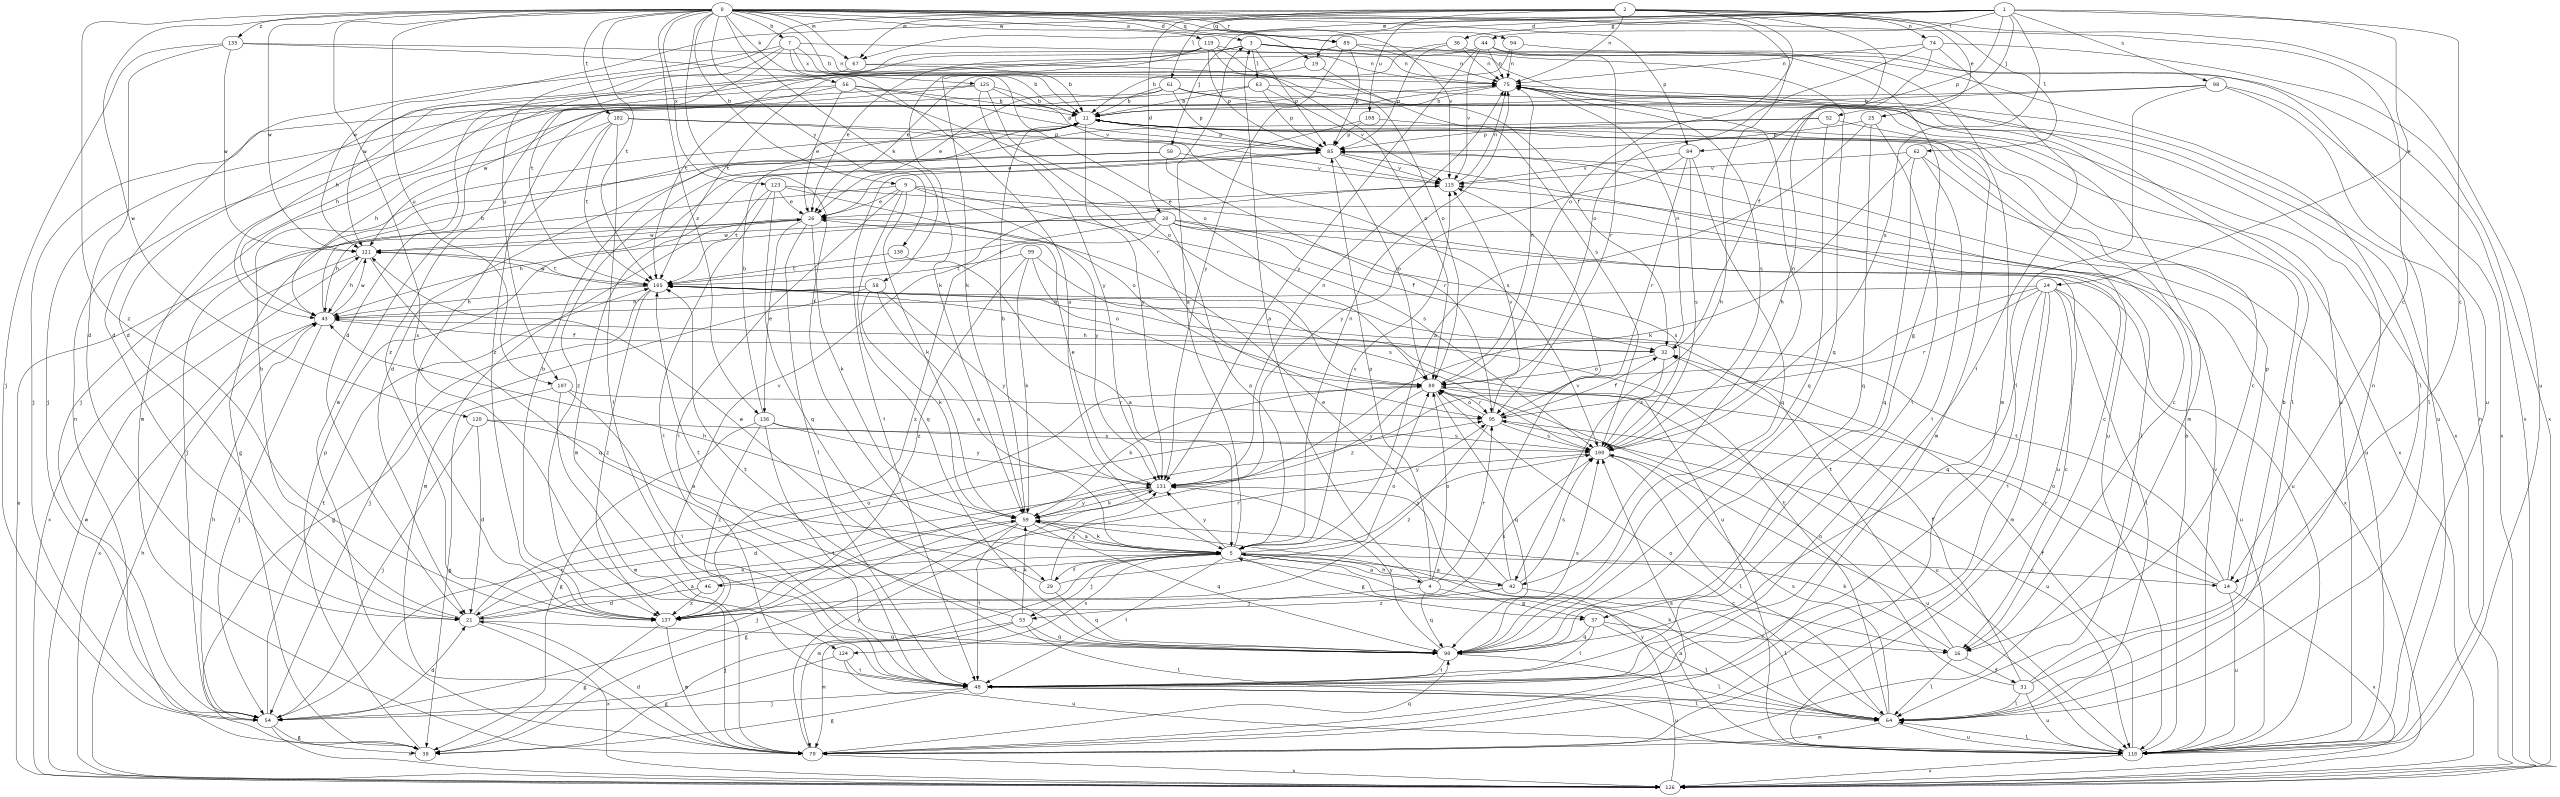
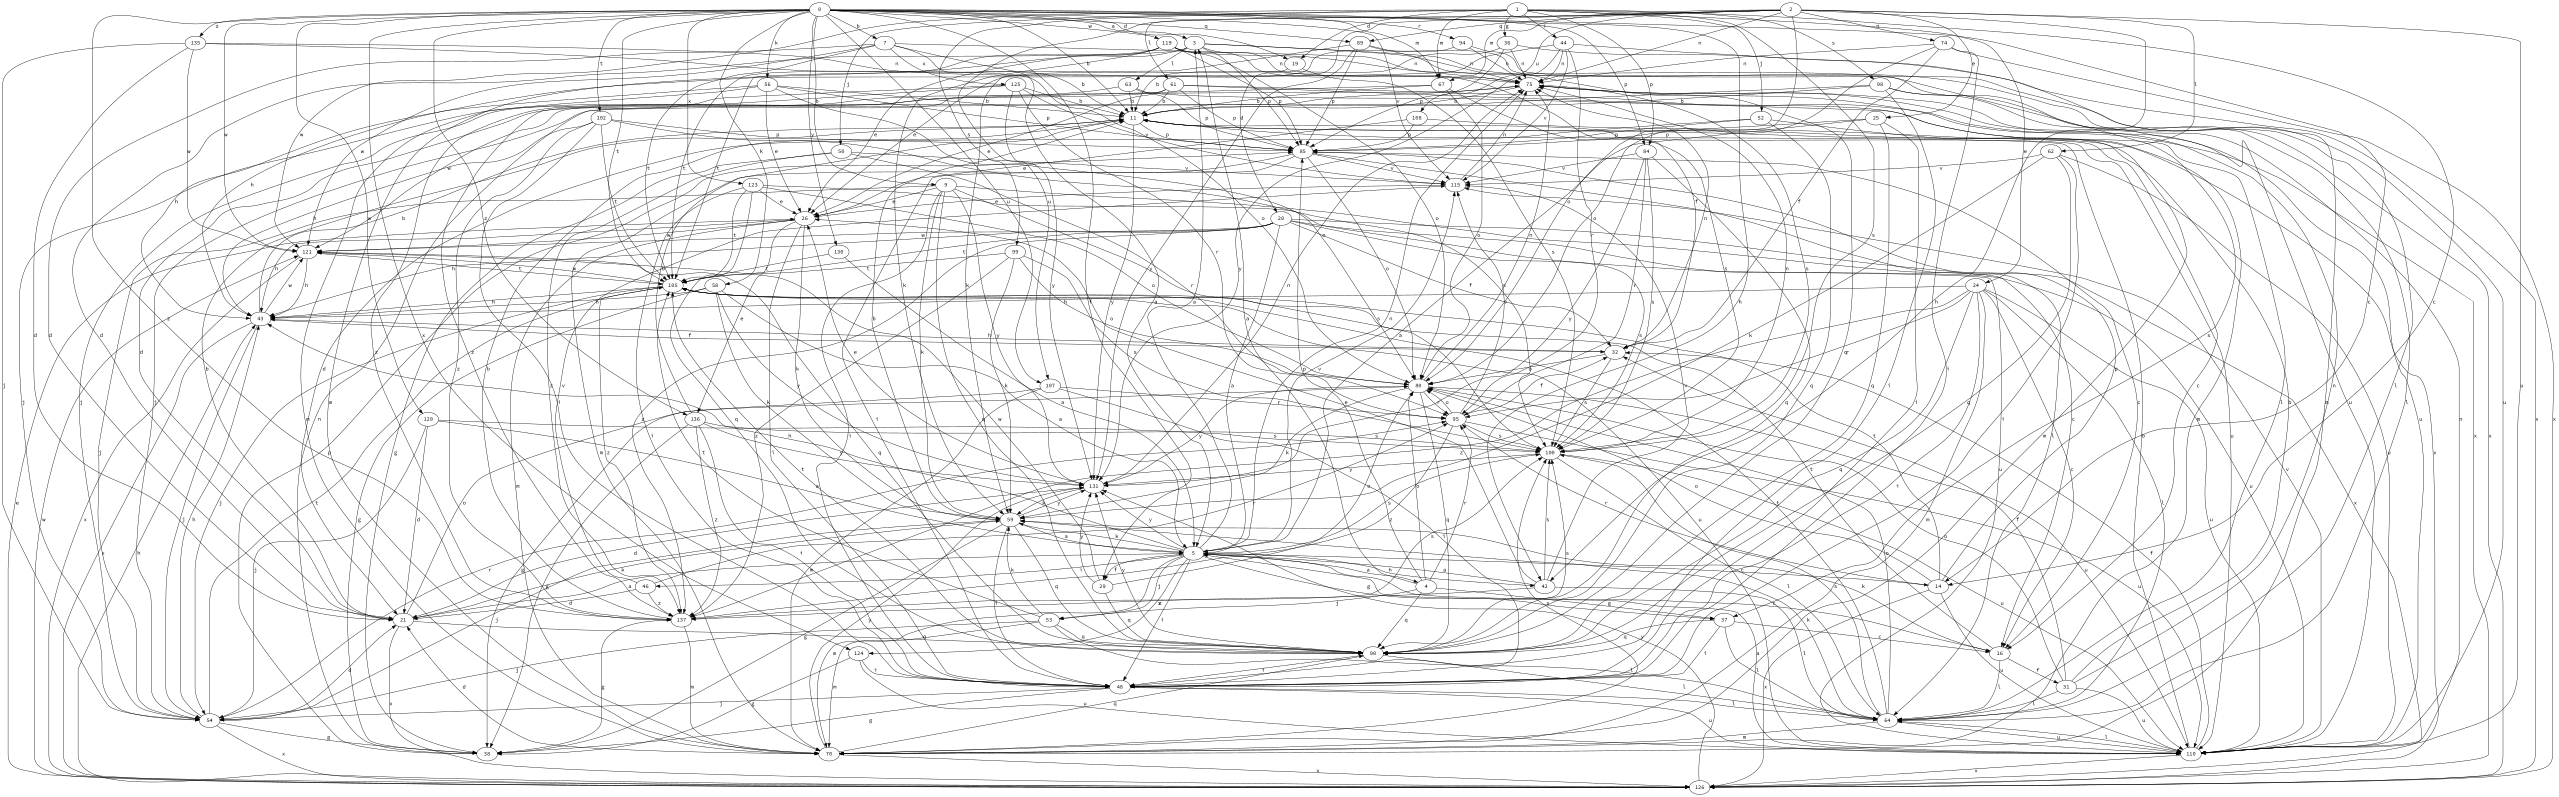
  strict digraph {
    fontname="Source Code Pro"
    node [fontname="Source Code Pro"]
    edge [fontname="Source Code Pro"]
    0
    3
    7
    9
    11
    14
    19
    29
    42
    56
    58
    67
    84
    89
    94
    102
    105
    107
    115
    119
    120
    121
    123
    124
    130
    135
    136
    137
    75
    21
    37
    63
    64
    70
    85
    110
    5
    125
    100
    90
    16
    48
    59
    131
    26
    54
    80
    95
    126
    43
    38
    32
    1
    24
    36
    44
    50
    52
    98
    99
    2
    20
    25
    61
    62
    74
    108
    4
    53
    46
    31
    0 -> 3 [label=a]
    0 -> 7 [label=b]
    0 -> 9 [label=b]
    0 -> 11 [label=b]
    0 -> 14 [label=c]
    0 -> 19 [label=d]
    0 -> 29 [label=f]
    0 -> 42 [label=h]
    0 -> 56 [label=k]
    0 -> 58 [label=k]
    0 -> 67 [label=m]
    0 -> 84 [label=p]
    0 -> 89 [label=q]
    0 -> 94 [label=r]
    0 -> 102 [label=t]
    0 -> 105 [label=t]
    0 -> 107 [label=u]
    0 -> 115 [label=v]
    0 -> 119 [label=w]
    0 -> 120 [label=w]
    0 -> 121 [label=w]
    0 -> 123 [label=x]
    0 -> 124 [label=x]
    0 -> 130 [label=y]
    0 -> 135 [label=z]
    0 -> 136 [label=z]
    0 -> 137 [label=z]
    3 -> 75 [label=n]
    3 -> 21 [label=d]
-   3 -> 37 [label=g]
+   3 -> 37 [label=s]
    3 -> 63 [label=l]
    3 -> 64 [label=l]
    3 -> 70 [label=m]
    3 -> 85 [label=p]
    7 -> 11 [label=b]
    7 -> 105 [label=t]
    7 -> 121 [label=w]
    7 -> 21 [label=d]
    7 -> 110 [label=u]
    7 -> 5 [label=a]
    7 -> 125 [label=x]
    9 -> 100 [label=s]
    9 -> 90 [label=q]
    9 -> 16 [label=c]
    9 -> 48 [label=i]
    9 -> 59 [label=k]
    9 -> 131 [label=y]
    9 -> 26 [label=e]
    9 -> 54 [label=j]
    11 -> 85 [label=p]
    11 -> 110 [label=u]
    11 -> 16 [label=c]
    11 -> 131 [label=y]
    14 -> 105 [label=t]
    14 -> 85 [label=p]
    14 -> 110 [label=u]
    14 -> 80 [label=o]
    14 -> 95 [label=r]
    14 -> 126 [label=x]
    19 -> 100 [label=s]
    19 -> 59 [label=k]
    29 -> 121 [label=w]
    29 -> 90 [label=q]
    29 -> 131 [label=y]
    29 -> 80 [label=o]
    42 -> 115 [label=v]
    42 -> 137 [label=z]
    42 -> 64 [label=l]
    42 -> 5 [label=a]
    42 -> 100 [label=s]
    42 -> 26 [label=e]
    56 -> 11 [label=b]
    56 -> 70 [label=m]
    56 -> 85 [label=p]
    56 -> 26 [label=e]
    56 -> 80 [label=o]
    56 -> 43 [label=h]
    58 -> 5 [label=a]
    58 -> 59 [label=k]
    58 -> 131 [label=y]
    58 -> 43 [label=h]
    58 -> 38 [label=g]
    67 -> 11 [label=b]
    67 -> 21 [label=d]
+   67 -> 100 [label=s]
    67 -> 80 [label=o]
    84 -> 115 [label=v]
    84 -> 100 [label=s]
    84 -> 90 [label=q]
    84 -> 131 [label=y]
    84 -> 95 [label=r]
    89 -> 105 [label=t]
    89 -> 75 [label=n]
    89 -> 85 [label=p]
    89 -> 90 [label=q]
    89 -> 131 [label=y]
    94 -> 75 [label=n]
    94 -> 110 [label=u]
    94 -> 26 [label=e]
    102 -> 105 [label=t]
    102 -> 137 [label=z]
    102 -> 85 [label=p]
    102 -> 100 [label=s]
    102 -> 48 [label=i]
    102 -> 43 [label=h]
    105 -> 121 [label=w]
    105 -> 137 [label=z]
    105 -> 110 [label=u]
    105 -> 54 [label=j]
    105 -> 43 [label=h]
    107 -> 70 [label=m]
    107 -> 48 [label=i]
    107 -> 95 [label=r]
    107 -> 38 [label=g]
    115 -> 75 [label=n]
    115 -> 26 [label=e]
    119 -> 105 [label=t]
    119 -> 75 [label=n]
    119 -> 85 [label=p]
    119 -> 59 [label=k]
    119 -> 26 [label=e]
    119 -> 80 [label=o]
    119 -> 32 [label=f]
    120 -> 21 [label=d]
    120 -> 5 [label=a]
    120 -> 100 [label=s]
    120 -> 54 [label=j]
    121 -> 105 [label=t]
    121 -> 90 [label=q]
    121 -> 126 [label=x]
    121 -> 43 [label=h]
    123 -> 105 [label=t]
    123 -> 110 [label=u]
    123 -> 90 [label=q]
    123 -> 48 [label=i]
    123 -> 26 [label=e]
    123 -> 80 [label=o]
    124 -> 110 [label=u]
    124 -> 48 [label=i]
    124 -> 38 [label=g]
    130 -> 105 [label=t]
    130 -> 5 [label=a]
    135 -> 121 [label=w]
    135 -> 75 [label=n]
    135 -> 21 [label=d]
    135 -> 54 [label=j]
    135 -> 80 [label=o]
    136 -> 11 [label=b]
    136 -> 137 [label=z]
    136 -> 100 [label=s]
    136 -> 48 [label=i]
    136 -> 131 [label=y]
    136 -> 38 [label=g]
    137 -> 11 [label=b]
    137 -> 70 [label=m]
    137 -> 100 [label=s]
    137 -> 38 [label=g]
    75 -> 11 [label=b]
    75 -> 121 [label=w]
    75 -> 110 [label=u]
    75 -> 100 [label=s]
    21 -> 11 [label=b]
    21 -> 5 [label=a]
    21 -> 90 [label=q]
    21 -> 59 [label=k]
    21 -> 80 [label=o]
    21 -> 126 [label=x]
    37 -> 64 [label=l]
    37 -> 90 [label=q]
    37 -> 16 [label=c]
    37 -> 48 [label=i]
    63 -> 11 [label=b]
-   63 -> 115 [label=v]
    63 -> 64 [label=l]
    63 -> 85 [label=p]
    63 -> 54 [label=j]
    64 -> 105 [label=t]
    64 -> 70 [label=m]
    64 -> 110 [label=u]
    64 -> 100 [label=s]
    64 -> 59 [label=k]
    64 -> 80 [label=o]
    70 -> 21 [label=d]
    70 -> 100 [label=s]
    70 -> 90 [label=q]
    70 -> 131 [label=y]
    70 -> 126 [label=x]
    85 -> 115 [label=v]
    85 -> 64 [label=l]
    85 -> 70 [label=m]
    85 -> 16 [label=c]
    85 -> 48 [label=i]
    85 -> 80 [label=o]
    110 -> 11 [label=b]
    110 -> 115 [label=v]
    110 -> 75 [label=n]
    110 -> 64 [label=l]
    110 -> 5 [label=a]
    110 -> 126 [label=x]
    110 -> 32 [label=f]
    5 -> 3 [label=a]
    5 -> 14 [label=c]
    5 -> 29 [label=f]
    5 -> 42 [label=h]
    5 -> 115 [label=v]
    5 -> 124 [label=x]
    5 -> 75 [label=n]
    5 -> 37 [label=g]
    5 -> 70 [label=m]
    5 -> 100 [label=s]
    5 -> 16 [label=c]
    5 -> 48 [label=i]
    5 -> 59 [label=k]
    5 -> 131 [label=y]
    5 -> 43 [label=h]
    5 -> 4 [label=a]
    5 -> 53 [label=j]
    5 -> 46 [label=i]
    125 -> 11 [label=b]
    125 -> 115 [label=v]
    125 -> 137 [label=z]
    125 -> 131 [label=y]
    125 -> 54 [label=j]
    125 -> 95 [label=r]
    100 -> 75 [label=n]
    100 -> 64 [label=l]
    100 -> 110 [label=u]
    100 -> 131 [label=y]
    90 -> 105 [label=t]
    90 -> 64 [label=l]
    90 -> 100 [label=s]
    90 -> 48 [label=i]
    90 -> 131 [label=y]
    16 -> 105 [label=t]
    16 -> 64 [label=l]
    16 -> 59 [label=k]
    16 -> 31 [label=f]
    48 -> 64 [label=l]
    48 -> 110 [label=u]
    48 -> 54 [label=j]
    48 -> 38 [label=g]
    59 -> 11 [label=b]
    59 -> 5 [label=a]
    59 -> 90 [label=q]
    59 -> 48 [label=i]
    59 -> 131 [label=y]
    59 -> 54 [label=j]
    59 -> 38 [label=g]
    131 -> 75 [label=n]
    131 -> 21 [label=d]
    131 -> 59 [label=k]
    131 -> 26 [label=e]
    26 -> 121 [label=w]
    26 -> 136 [label=e]
    26 -> 70 [label=m]
    26 -> 48 [label=i]
    26 -> 59 [label=k]
    26 -> 43 [label=h]
    54 -> 105 [label=t]
    54 -> 21 [label=d]
    54 -> 95 [label=r]
    54 -> 126 [label=x]
    54 -> 43 [label=h]
    54 -> 38 [label=g]
    80 -> 75 [label=n]
    80 -> 110 [label=u]
    80 -> 90 [label=q]
    80 -> 59 [label=k]
    80 -> 131 [label=y]
    80 -> 95 [label=r]
    95 -> 115 [label=v]
    95 -> 137 [label=z]
    95 -> 110 [label=u]
    95 -> 100 [label=s]
    95 -> 80 [label=o]
    95 -> 32 [label=f]
    126 -> 121 [label=w]
    126 -> 131 [label=y]
    126 -> 26 [label=e]
    126 -> 43 [label=h]
    43 -> 11 [label=b]
    43 -> 121 [label=w]
    43 -> 54 [label=j]
    43 -> 126 [label=x]
    43 -> 32 [label=f]
    38 -> 75 [label=n]
    38 -> 85 [label=p]
    32 -> 75 [label=n]
    32 -> 100 [label=s]
    32 -> 80 [label=o]
    32 -> 43 [label=h]
    1 -> 14 [label=c]
    1 -> 19 [label=d]
    1 -> 67 [label=m]
    1 -> 84 [label=p]
    1 -> 121 [label=w]
    1 -> 100 [label=s]
    1 -> 24 [label=e]
    1 -> 36 [label=g]
    1 -> 44 [label=i]
    1 -> 50 [label=j]
    1 -> 52 [label=j]
    1 -> 98 [label=s]
+   1 -> 99 [label=s]
    24 -> 137 [label=z]
    24 -> 64 [label=l]
    24 -> 70 [label=m]
    24 -> 110 [label=u]
    24 -> 90 [label=q]
    24 -> 16 [label=c]
    24 -> 48 [label=i]
    24 -> 95 [label=r]
    24 -> 43 [label=h]
    36 -> 11 [label=b]
    36 -> 75 [label=n]
    36 -> 85 [label=p]
    36 -> 126 [label=x]
    44 -> 115 [label=v]
    44 -> 75 [label=n]
    44 -> 70 [label=m]
    44 -> 131 [label=y]
    44 -> 95 [label=r]
    44 -> 43 [label=h]
    50 -> 115 [label=v]
    50 -> 137 [label=z]
    50 -> 95 [label=r]
    50 -> 38 [label=g]
    52 -> 21 [label=d]
    52 -> 70 [label=m]
    52 -> 85 [label=p]
    52 -> 90 [label=q]
    98 -> 11 [label=b]
    98 -> 64 [label=l]
    98 -> 48 [label=i]
    98 -> 54 [label=j]
    98 -> 126 [label=x]
    99 -> 105 [label=t]
    99 -> 137 [label=z]
    99 -> 100 [label=s]
    99 -> 59 [label=k]
    99 -> 80 [label=o]
    2 -> 42 [label=h]
    2 -> 67 [label=m]
    2 -> 89 [label=q]
    2 -> 107 [label=u]
    2 -> 75 [label=n]
    2 -> 110 [label=u]
    2 -> 80 [label=o]
    2 -> 20 [label=d]
    2 -> 25 [label=e]
    2 -> 61 [label=l]
    2 -> 62 [label=l]
    2 -> 74 [label=n]
    2 -> 108 [label=u]
    20 -> 105 [label=t]
    20 -> 121 [label=w]
    20 -> 137 [label=z]
    20 -> 110 [label=u]
    20 -> 5 [label=a]
    20 -> 100 [label=s]
    20 -> 126 [label=x]
    20 -> 43 [label=h]
    20 -> 32 [label=f]
    25 -> 85 [label=p]
    25 -> 5 [label=a]
    25 -> 90 [label=q]
    25 -> 48 [label=i]
    61 -> 11 [label=b]
    61 -> 137 [label=z]
    61 -> 70 [label=m]
    61 -> 85 [label=p]
    61 -> 26 [label=e]
    61 -> 126 [label=x]
    62 -> 115 [label=v]
    62 -> 110 [label=u]
    62 -> 90 [label=q]
    62 -> 48 [label=i]
    62 -> 59 [label=k]
    74 -> 75 [label=n]
    74 -> 48 [label=i]
    74 -> 80 [label=o]
    74 -> 126 [label=x]
    74 -> 32 [label=f]
    108 -> 85 [label=p]
    108 -> 26 [label=e]
    108 -> 126 [label=x]
    4 -> 3 [label=a]
    4 -> 37 [label=g]
    4 -> 85 [label=p]
    4 -> 90 [label=q]
    4 -> 80 [label=o]
    4 -> 95 [label=r]
    4 -> 53 [label=j]
    53 -> 105 [label=t]
    53 -> 64 [label=l]
    53 -> 70 [label=m]
    53 -> 90 [label=q]
    53 -> 59 [label=k]
    53 -> 54 [label=j]
    46 -> 115 [label=v]
    46 -> 137 [label=z]
    46 -> 21 [label=d]
    46 -> 95 [label=r]
    31 -> 11 [label=b]
    31 -> 75 [label=n]
    31 -> 64 [label=l]
    31 -> 110 [label=u]
    31 -> 80 [label=o]
    31 -> 32 [label=f]
  }
